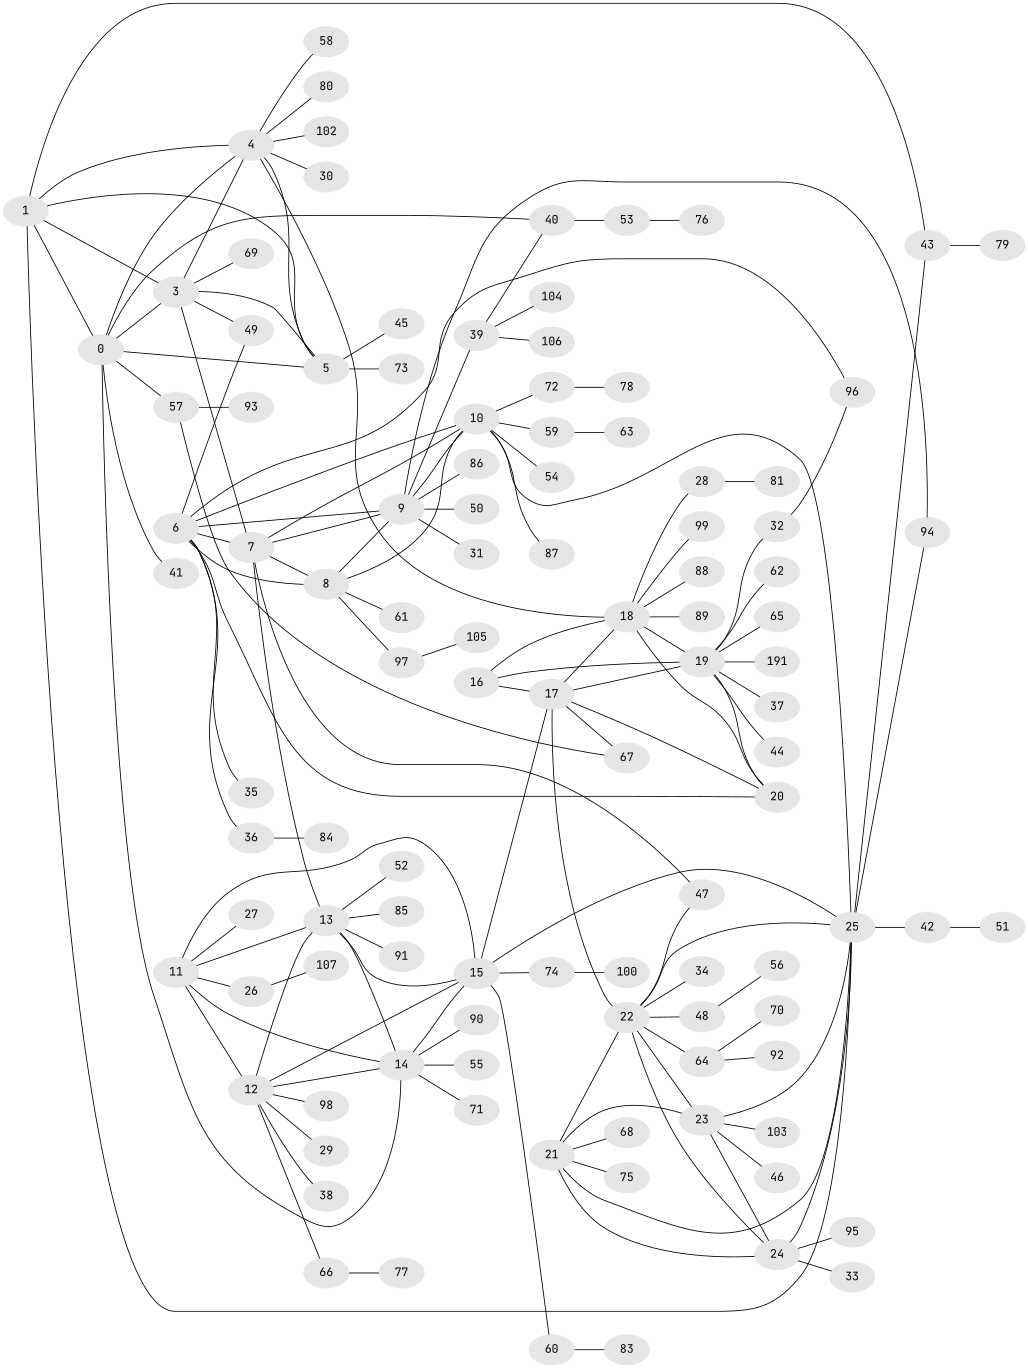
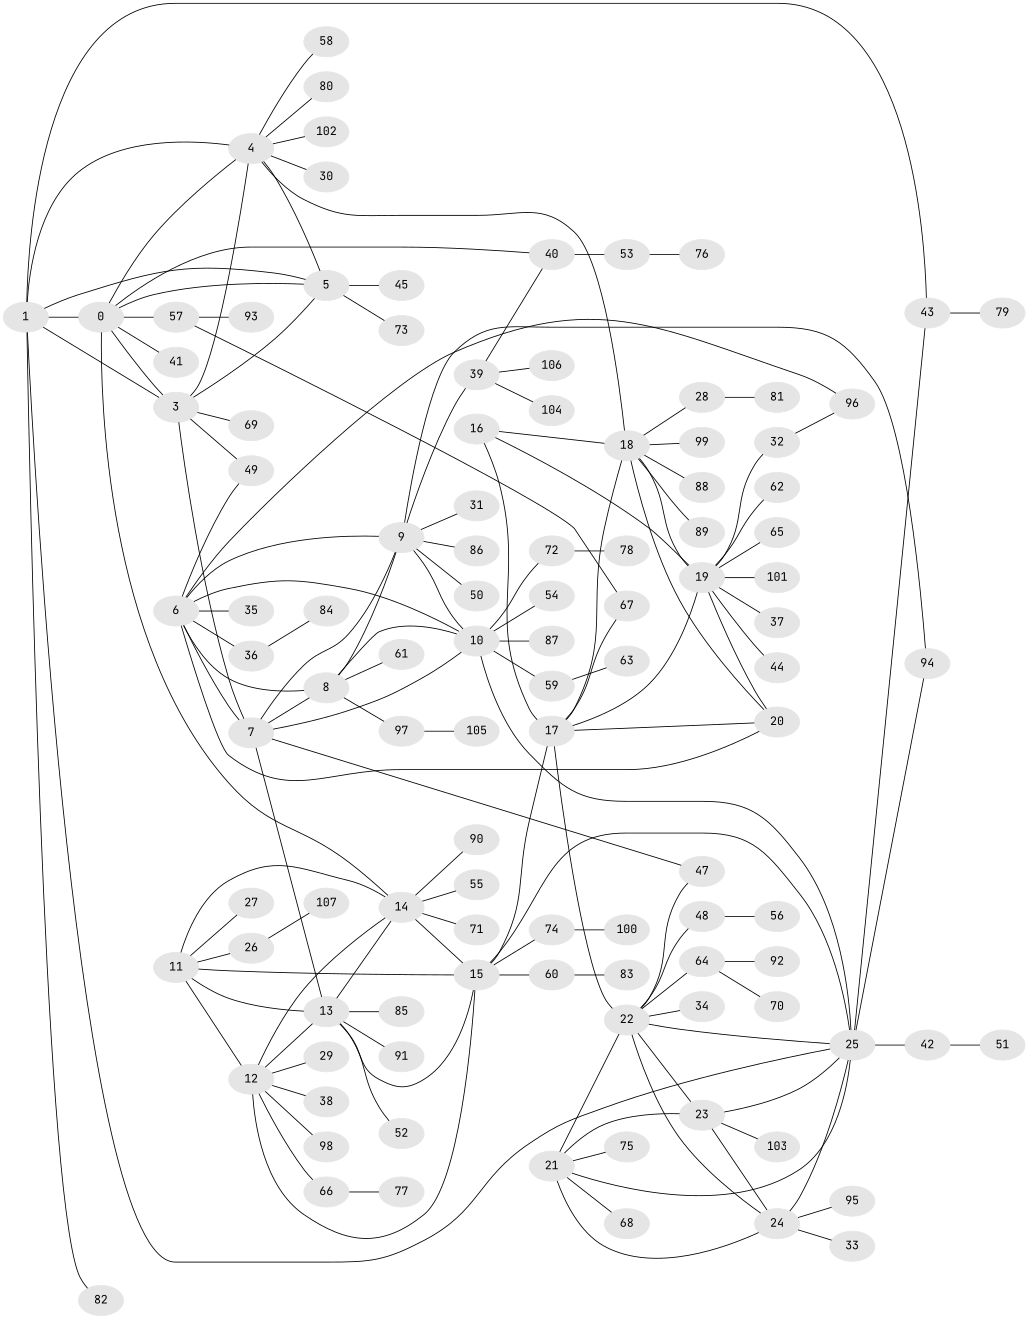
  graph {
    fontname="JetBrains Mono"
    rankdir=LR
    node [color=gray90 fontname="JetBrains Mono" style=filled]
    edge [fontname="JetBrains Mono"]
    n1 [label=0]
    1
    3
    4
    5
    25
    43
+   82
    14
    40
    41
    57
    7
    49
    69
    18
    30
    58
    80
    102
    45
    73
    94
    42
    79
    15
    55
    71
    90
    53
    67
    93
    8
    9
    10
    13
    47
    20
    19
    28
    88
    89
    99
    6
    35
    36
    96
    61
    97
    31
    39
    50
    86
    54
    59
    72
    87
    84
    52
    85
    91
    105
    104
    106
    63
    78
    11
    12
    26
    27
    29
    38
    66
    98
    17
    60
    74
    107
    77
    22
    83
    100
    16
    32
    37
    44
    62
    65
-   101 [label=191]
+   101
    23
    24
    34
    48
    64
    81
    21
    68
    75
-   46
    103
    33
    95
    56
    70
    92
    51
    76
    n1 -- 3
    n1 -- 4
    n1 -- 5
    n1 -- 14
    n1 -- 40
    n1 -- 41
    n1 -- 57
    1 -- n1
    1 -- 3
    1 -- 4
    1 -- 5
    1 -- 25
    1 -- 43
+   1 -- 82
    3 -- 4
    3 -- 5
    3 -- 7
    3 -- 49
    3 -- 69
    4 -- 5
    4 -- 18
    4 -- 30
    4 -- 58
    4 -- 80
    4 -- 102
    5 -- 45
    5 -- 73
    25 -- 43
    25 -- 94
    25 -- 42
    43 -- 79
    14 -- 15
    14 -- 55
    14 -- 71
    14 -- 90
    40 -- 53
    57 -- 67
    57 -- 93
    7 -- 8
    7 -- 9
    7 -- 10
    7 -- 13
    7 -- 47
    18 -- 20
    18 -- 19
    18 -- 28
    18 -- 88
    18 -- 89
    18 -- 99
    42 -- 51
    15 -- 25
    15 -- 17
    15 -- 60
    15 -- 74
    53 -- 76
    8 -- 9
    8 -- 10
    8 -- 61
    8 -- 97
    9 -- 94
    9 -- 10
    9 -- 31
    9 -- 39
    9 -- 50
    9 -- 86
    10 -- 25
    10 -- 54
    10 -- 59
    10 -- 72
    10 -- 87
    13 -- 14
    13 -- 15
    13 -- 52
    13 -- 85
    13 -- 91
    19 -- 20
    19 -- 32
    19 -- 37
    19 -- 44
    19 -- 62
    19 -- 65
    19 -- 101
    28 -- 81
    6 -- 7
    6 -- 49
    6 -- 8
    6 -- 9
    6 -- 10
    6 -- 20
    6 -- 35
    6 -- 36
    6 -- 96
    36 -- 84
    97 -- 105
    39 -- 40
    39 -- 104
    39 -- 106
    59 -- 63
    72 -- 78
    11 -- 14
    11 -- 15
    11 -- 13
    11 -- 12
    11 -- 26
    11 -- 27
    12 -- 14
    12 -- 15
    12 -- 13
    12 -- 29
    12 -- 38
    12 -- 66
    12 -- 98
    26 -- 107
    66 -- 77
    17 -- 18
    17 -- 67
    17 -- 20
    17 -- 19
    17 -- 22
    60 -- 83
    74 -- 100
    22 -- 25
    22 -- 47
    22 -- 23
    22 -- 24
    22 -- 34
    22 -- 48
    22 -- 64
    16 -- 18
    16 -- 19
    16 -- 17
    32 -- 96
    23 -- 25
    23 -- 24
-   23 -- 46
    23 -- 103
    24 -- 25
    24 -- 33
    24 -- 95
    48 -- 56
    64 -- 70
    64 -- 92
    21 -- 25
    21 -- 22
    21 -- 23
    21 -- 24
    21 -- 68
    21 -- 75
  }
